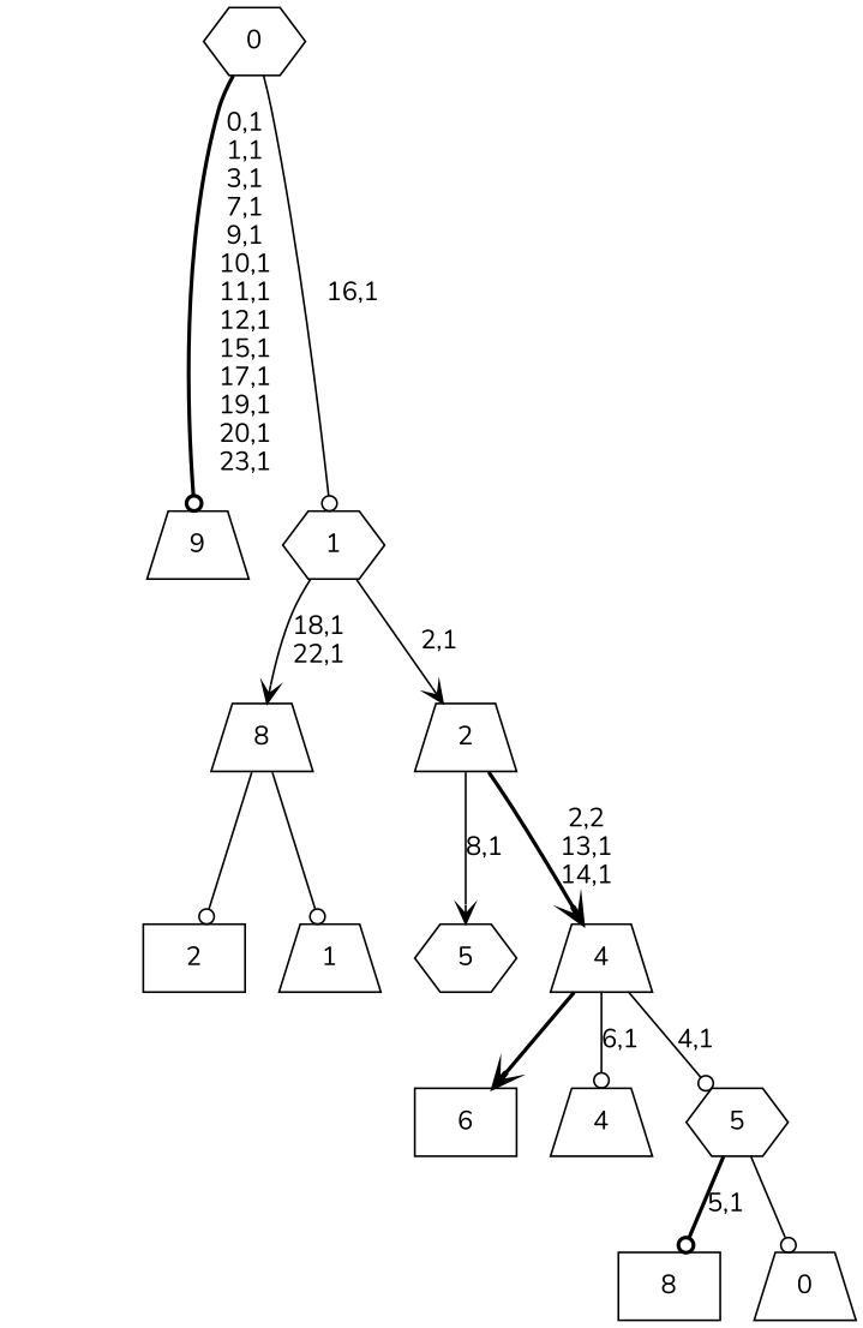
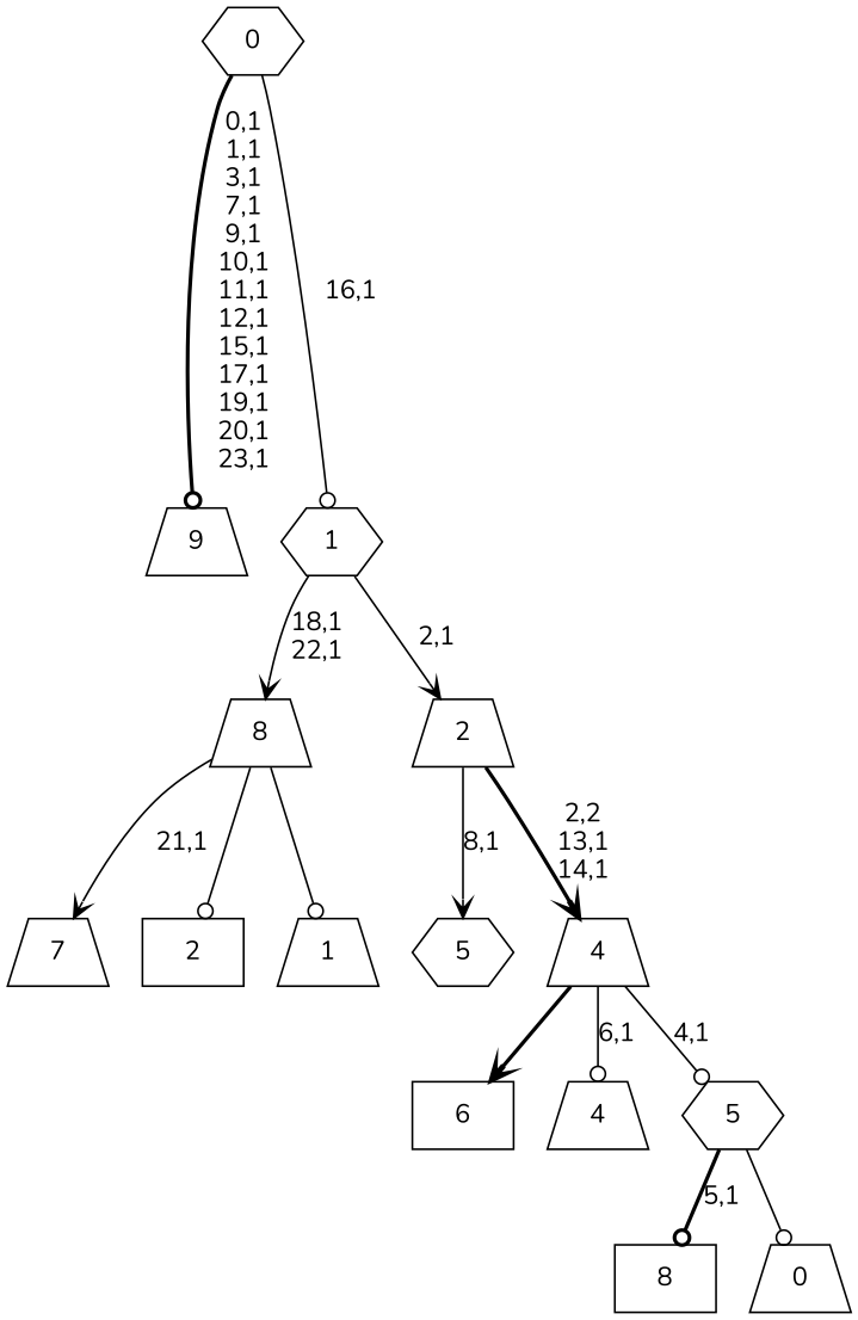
  digraph {
    fontname=Nunito
    node [fontname=Nunito shape=trapezium]
    edge [arrowhead=odot fontname=Nunito style=solid]
    n1 [label=9]
    n2 [label=8 shape=box]
+   n3 [label=7]
    n4 [label=6 shape=box]
    n5 [label=5 shape=hexagon]
    n6 [label=4]
    n7 [label=2 shape=box]
    n8 [label=1]
    8
    n10 [label=0]
    5 [shape=hexagon]
    4
    2
    1 [shape=hexagon]
    0 [shape=hexagon]
+   8 -> n3 [arrowhead=vee label="21,1"]
    8 -> n7
    8 -> n8
    5 -> n2 [label="5,1" style=bold]
    5 -> n10
    4 -> n4 [arrowhead=vee style=bold]
    4 -> n6 [label="6,1"]
    4 -> 5 [label="4,1"]
    2 -> n5 [arrowhead=vee label="8,1"]
    2 -> 4 [arrowhead=vee label="2,2\n13,1\n14,1" style=bold]
    1 -> 8 [arrowhead=vee label="18,1\n22,1"]
    1 -> 2 [arrowhead=vee label="2,1"]
    0 -> n1 [label="0,1\n1,1\n3,1\n7,1\n9,1\n10,1\n11,1\n12,1\n15,1\n17,1\n19,1\n20,1\n23,1" style=bold]
    0 -> 1 [label="16,1"]
  }
